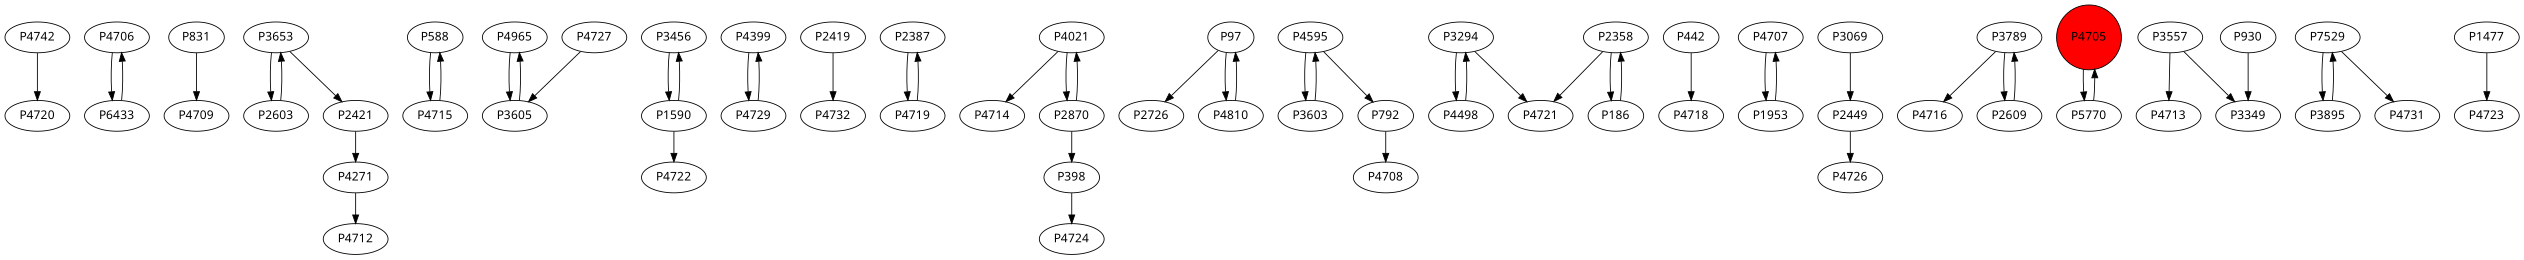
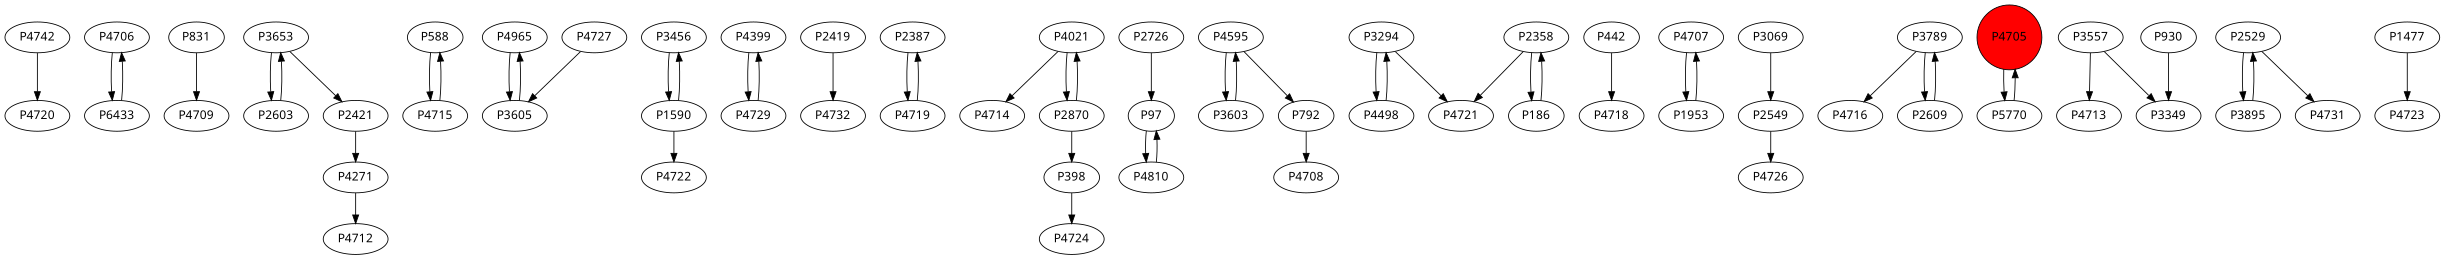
  digraph {
    fontname="Noto Sans"
    node [fontname="Noto Sans"]
    edge [fontname="Noto Sans"]
    P4742
    P4720
    P4706
    P6433
    P831
    P4709
    P2421
    P4271
    P4712
    n10 [label=P588]
    P4715
    P2603
    P3653
    P4965
    P3605
    P4727
    P3456
    P1590
    P4722
    P4399
    P4729
    P2419
    P4732
    P2387
    P4719
    P4021
    P4714
    P2870
    P398
    P97
    P2726
    P4810
    P4724
    P4595
    P3603
    n36 [label=P792]
    P4708
    P3294
    P4498
    P4721
    P186
    P2358
    P442
    P4718
    P4707
    P1953
    P3069
-   P2549 [label=P2449]
+   P2549
    P4726
    P3789
    P4716
    P2609
    P4705 [fillcolor=red shape=circle style=filled]
    P5770
    P3557
    P4713
    P3349
-   P2529 [label=P7529]
+   P2529
    P3895
    P4731
    P930
    P1477
    P4723
    P4742 -> P4720
    P4706 -> P6433
    P6433 -> P4706
    P831 -> P4709
    P2421 -> P4271
    P4271 -> P4712
    n10 -> P4715
    P4715 -> n10
    P2603 -> P3653
    P3653 -> P2421
    P3653 -> P2603
    P4965 -> P3605
    P3605 -> P4965
    P4727 -> P3605
    P3456 -> P1590
    P1590 -> P3456
    P1590 -> P4722
    P4399 -> P4729
    P4729 -> P4399
    P2419 -> P4732
    P2387 -> P4719
    P4719 -> P2387
    P4021 -> P4714
    P4021 -> P2870
    P2870 -> P4021
    P2870 -> P398
    P398 -> P4724
-   P97 -> P2726
+   P2726 -> P97
    P97 -> P4810
    P4810 -> P97
    P4595 -> P3603
    P4595 -> n36
    P3603 -> P4595
    n36 -> P4708
    P3294 -> P4498
    P3294 -> P4721
    P4498 -> P3294
    P186 -> P2358
    P2358 -> P4721
    P2358 -> P186
    P442 -> P4718
    P4707 -> P1953
    P1953 -> P4707
    P3069 -> P2549
    P2549 -> P4726
    P3789 -> P4716
    P3789 -> P2609
    P2609 -> P3789
    P4705 -> P5770
    P5770 -> P4705
    P3557 -> P4713
    P3557 -> P3349
    P2529 -> P3895
    P2529 -> P4731
    P3895 -> P2529
    P930 -> P3349
    P1477 -> P4723
  }
